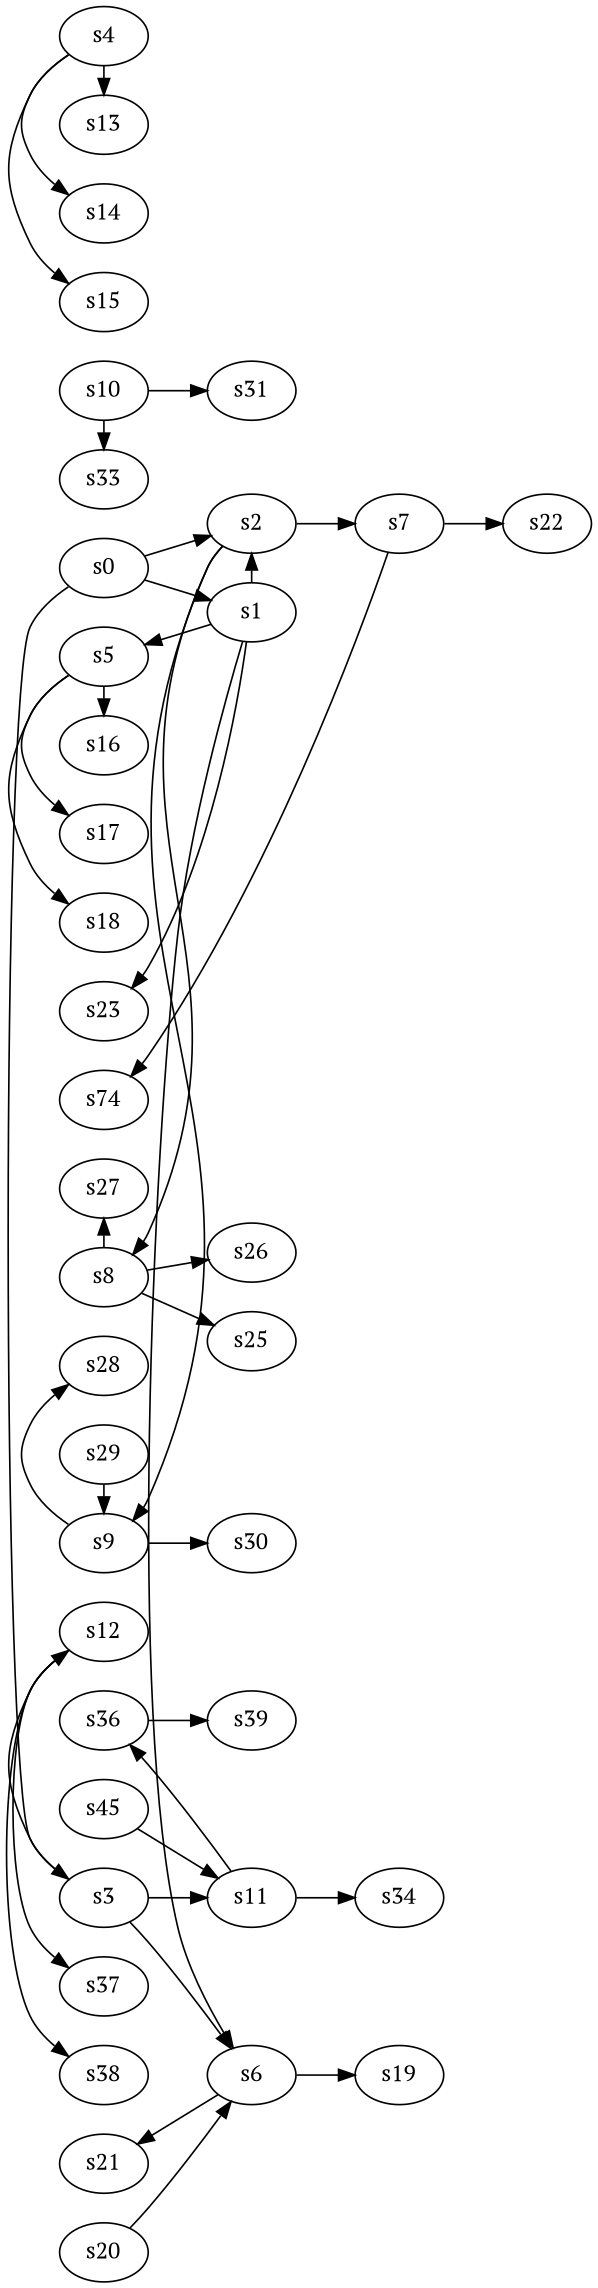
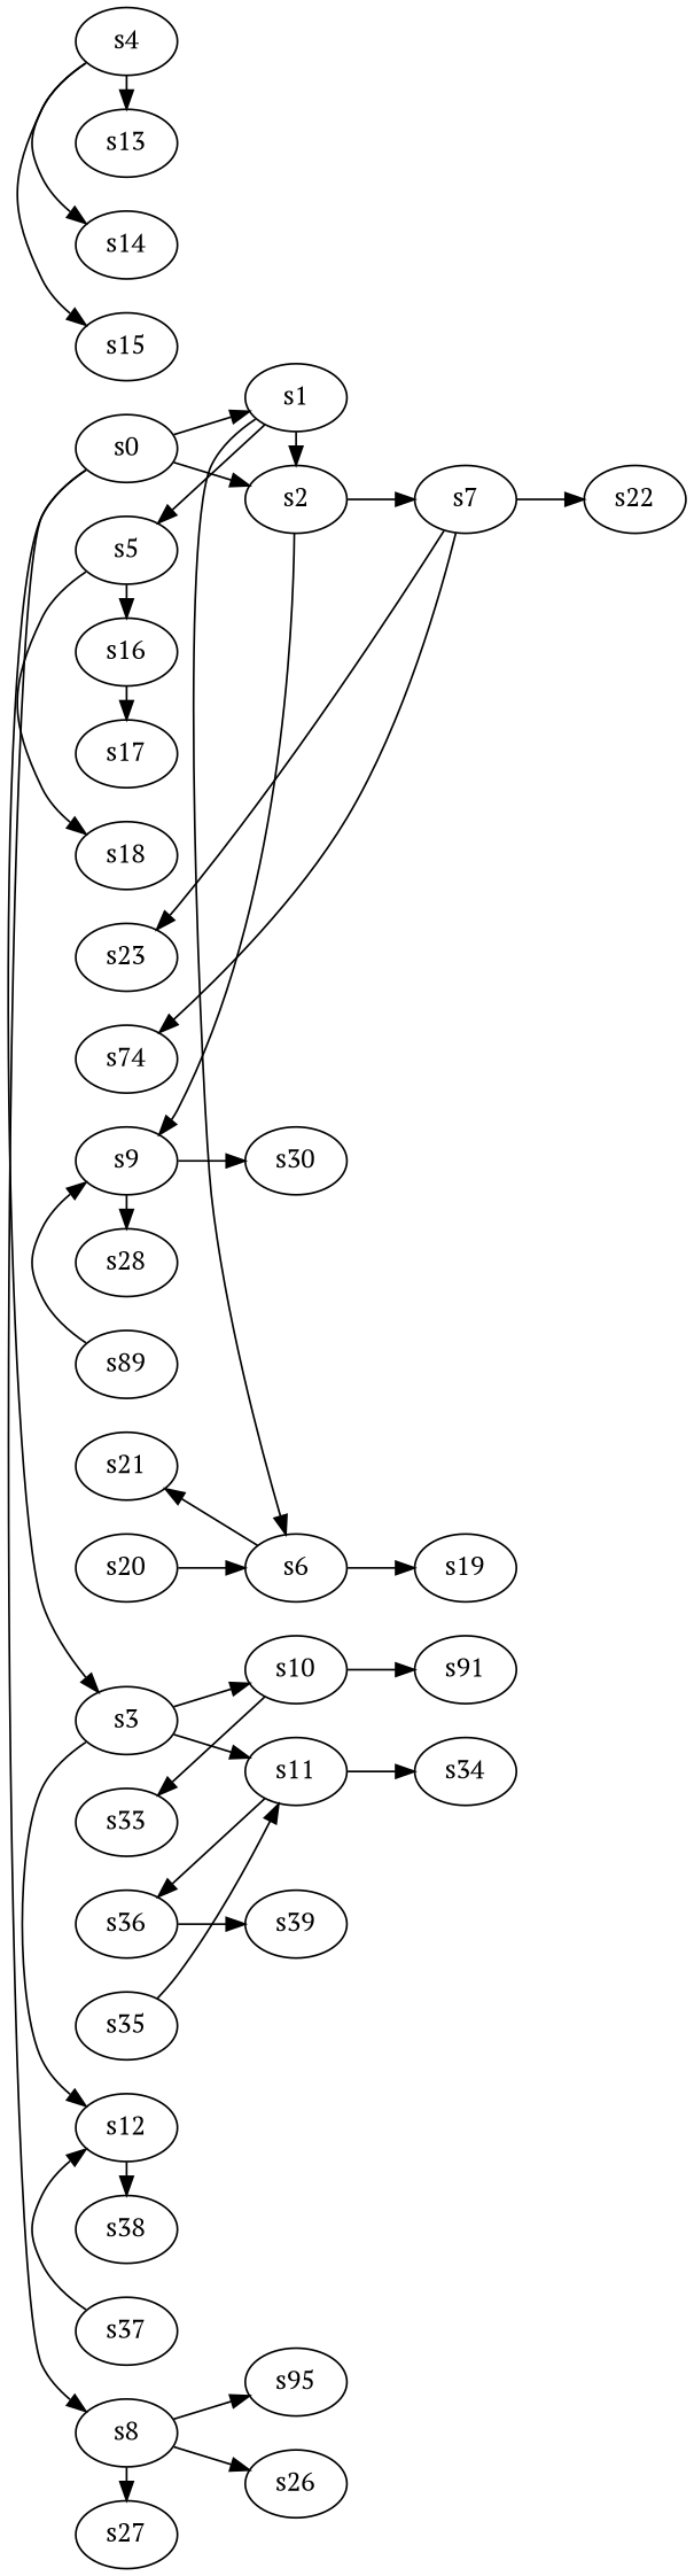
  digraph {
    fontname="PT Serif"
    rankdir=LR
    node [fontname="PT Serif" player=0]
    edge [fontname="PT Serif"]
    s0 [player=1]
    s1
    s2 [player=1]
    s3
    s5 [player=1]
    s6
    s7
    s8 [player=1]
    s9 [player=1]
    s10
    s11
    s12
    s4 [player=1]
    s13 [player=1]
    s14 [player=1]
    s15
    s16 [player=1]
    s17
    s18 [player=1]
    s19
    s21 [player=1]
    s22 [player=1]
    s23 [player=1]
    n24 [label=s74]
-   s25
+   s25 [label=s95]
    s26 [player=1]
    s27 [player=1]
    s28
    s30
-   s31 [player=1]
+   s31 [player=1 label=s91]
    s33
    s34
    s36 [player=1]
    s37
    s38
    s20
-   s29 [player=1]
-   s35 [label=s45]
+   s29 [player=1 label=s89]
+   s35
    s39 [player=1]
    s0 -> s1
    s0 -> s2
    s0 -> s3 [constraint="time == 2"]
    s1 -> s2 [constraint="!(time % 5 == 0)"]
    s1 -> s5 [constraint="!(time % 3 == 0)"]
    s1 -> s6 [constraint="time == 1 || time == 4 || time == 6 || time == 13"]
    s2 -> s7
-   s2 -> s8 [constraint="time % 3 == 0"]
+   s0 -> s8 [constraint="time % 3 == 0"]
    s2 -> s9 [constraint="!(time % 4 == 0)"]
-   s3 -> s6
+   s3 -> s10
    s3 -> s11
    s3 -> s12 [constraint="time % 4 == 3"]
    s5 -> s16 [constraint="time % 3 == 2"]
-   s5 -> s17 [constraint="time == 6 || time == 9"]
+   s16 -> s17 [constraint="time == 6 || time == 9"]
    s5 -> s18 [constraint="time % 2 == 0"]
    s6 -> s19
    s6 -> s21 [constraint="time % 3 == 1"]
    s7 -> s22
-   s1 -> s23 [constraint="time % 4 == 3"]
+   s7 -> s23 [constraint="time % 4 == 3"]
    s7 -> n24 [constraint="time % 3 == 2"]
    s8 -> s25
    s8 -> s26
    s8 -> s27 [constraint="!(time % 4 == 0)"]
    s9 -> s28 [constraint="time == 5 || time == 6"]
    s9 -> s30
    s10 -> s31
    s10 -> s33 [constraint="time % 3 == 0 || time % 2 == 1"]
    s11 -> s34
    s11 -> s36 [constraint="time % 6 == 5"]
-   s12 -> s37 [constraint="time % 6 == 1"]
+   s37 -> s12 [constraint="time % 6 == 1"]
    s12 -> s38 [constraint="!(time % 3 == 0)"]
    s4 -> s13 [constraint="!(time % 5 == 0)"]
    s4 -> s14 [constraint="time == 0 || time == 7 || time == 11 || time == 14"]
    s4 -> s15 [constraint="time % 4 == 0 || time % 3 == 1"]
    s36 -> s39
    s20 -> s6
    s29 -> s9 [constraint="time % 2 == 1"]
    s35 -> s11 [constraint="!(time % 5 == 0)"]
  }
